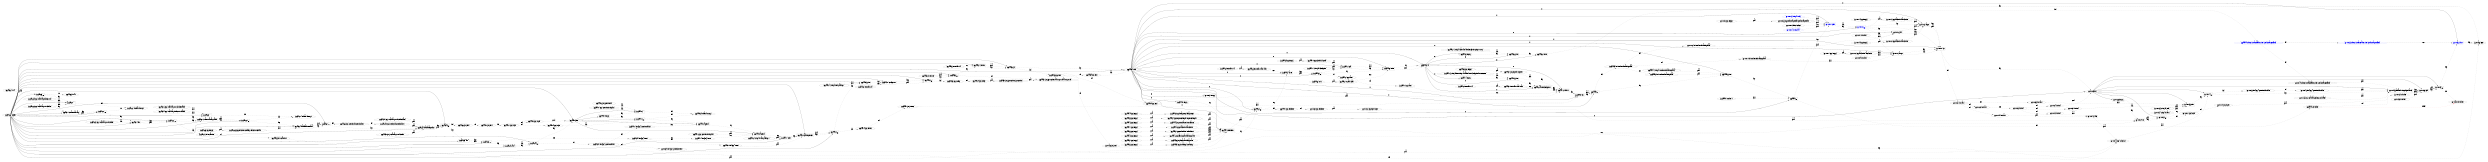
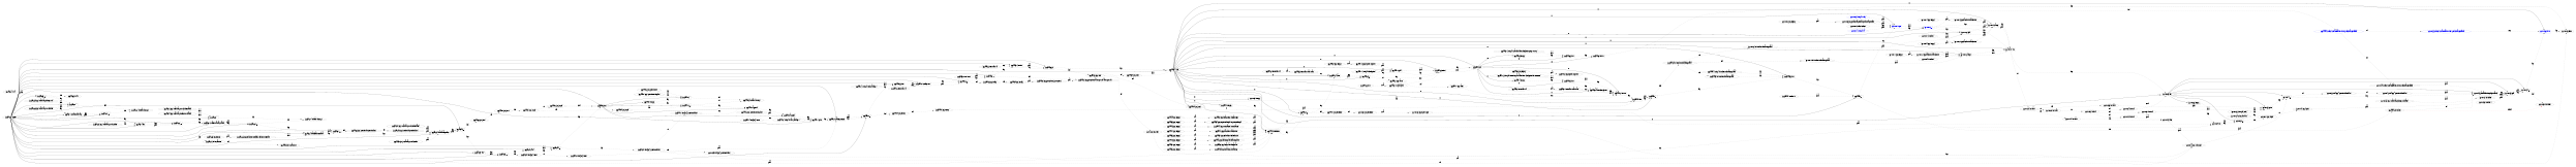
  digraph {
    rankdir=LR
    node [shape=ellipse style=dashed]
    edge [style=dotted]
    n1 [label="(88699885)Any(FLAGS)"]
    n2 [label="(88699886)Any.predict_source_file(predict_source_file)"]
    n3 [label="(88699884)load_final_test_data" shape=box]
    n4 [label="(88700037)int(end)"]
    n5 [label="(88700033)print" shape=box]
    n6 [label="(88700044)=" shape=box]
    n7 [label="(88699986)print" shape=box]
    n8 [label="(88699988)return" shape=box]
    n9 [label="(88700058)END" shape=""]
    n10 [label="(88699980)tensorflow(tf)"]
    n11 [label="(88699981)tensorflow.train(train)"]
    n12 [label="(88699982)latest_checkpoint" shape=box]
    n13 [label="(88699929)Any(config)"]
    n14 [label="(88699930)Any.gpu_options(gpu_options)"]
    n15 [label="(88699931)Any.gpu_options.allow_growth(allow_growth)"]
    n16 [label="(88699907)Any(question_string_list)"]
    n17 [label="(88699908)()" shape=box]
    n18 [label="(88699905)boolean(dummy_)"]
    n19 [label="(88699976)String(lit(Restoring Variables from Checkpoint for TextRNN))"]
    n20 [label="(88699975)print" shape=box]
    n21 [label="(88699978)restore" shape=box]
    n22 [label="(88699865)=" shape=box]
    n23 [label="(88699863)null(_)"]
    n24 [label="(88699870)()" shape=box]
    n25 [label="(88699871)create_voabulary" shape=box]
    n26 [label="(88699867)boolean(dummy_)"]
    n27 [label="(88699872)=" shape=box]
    n28 [label="(88699912)append" shape=box]
    n29 [label="(88699915)append" shape=box]
    n30 [label="(88699917)print" shape=box]
    n31 [label="(88699958)Any(FLAGS)"]
    n32 [label="(88699959)Any.is_training(is_training)"]
    n33 [label="(88699942)TextRNN" shape=box]
    n34 [label="(88699934)With" shape=diamond]
    n35 [label="(88699965)=" shape=box]
    n36 [label="(88699972)Add" shape=box]
    n37 [label="(88700008)range" shape=box]
    n38 [label="(88699968)exists" shape=box]
    n39 [color=blue fontcolor=blue label="(88700001)open" shape=box]
    n40 [label="(88700013)range" shape=box]
    n41 [label="(88700025)For" shape=diamond]
    n42 [label="(88699964)Saver" shape=box]
    n43 [label="(88699973)If" shape=diamond]
    n44 [color=blue fontcolor=blue label="(88700006)=" shape=box]
    n45 [label="(88699960)=" shape=box]
    n46 [label="(88699992)=" shape=box]
    n47 [label="(88700057)empty" shape=box]
    n48 [label="(88699940)empty" shape=box]
    n49 [label="(88699998)=" shape=box]
    n50 [label="(88700007)zip" shape=box]
    n51 [label="(88699993)print" shape=box]
    n52 [color=blue fontcolor=blue label="(88700056)close" shape=box]
    n53 [label="(88700018)Add" shape=box]
    n54 [label="(88699990)len" shape=box]
    n55 [label="(88699961)Any(saver)"]
    n56 [label="(88700045)get_label_using_logits_batch" shape=box]
    n57 [label="(88700053)Add" shape=box]
    n58 [label="(88700032)=" shape=box]
    n59 [label="(88700026)empty" shape=box]
    n60 [label="(88700054)=" shape=box]
    n61 [label="(88699985)empty" shape=box]
    n62 [label="(88699974)empty" shape=box]
    n63 [color=blue fontcolor=blue label="(88699999)codecs.StreamReaderWriter(predict_target_file_f)"]
    n64 [label="(88699941)Any(textRNN)"]
    n65 [label="(88699989)int(number_of_training_data)"]
    n66 [label="(88699996)int(index)"]
    n67 [label="(88700021)int(start)"]
    n68 [label="(88699950)Any.decay_steps(decay_steps)"]
    n69 [label="(88699977)Any(saver)"]
    n70 [label="(88700047)Any(logits)"]
    n71 [label="(88699954)Any.sequence_length(sequence_length)"]
    n72 [label="(88699969)Any(FLAGS)"]
    n73 [label="(88699970)Any.ckpt_dir(ckpt_dir)"]
    n74 [label="(88699955)int(vocab_size)"]
    n75 [label="(88700041)int(start)"]
    n76 [label="(88700043)Slice" shape=box]
    n77 [label="(88700040)Any(Subscript)"]
    n78 [label="(88699936)tensorflow(tf)"]
    n79 [label="(88699937)Session" shape=box]
    n80 [label="(88699938)AS" shape=box]
    n81 [label="(88700039)List[Any](question_id_list)"]
    n82 [label="(88699935)Any(sess)"]
    n83 [label="(88700028)Any(sess)"]
    n84 [label="(88699979)Any(sess)"]
    n85 [label="(88699939)Any(sess)"]
    n86 [label="(88700029)run" shape=box]
    n87 [label="(88699962)tensorflow(tf)"]
    n88 [label="(88699963)tensorflow.train(train)"]
    n89 [label="(88699911)List[Any](question_id_list)"]
    n90 [label="(88700020)Any.batch_size(batch_size)"]
    n91 [label="(88700031)Any.logits(logits)"]
    n92 [label="(88700051)int(index)"]
    n93 [label="(88700050)int(index)"]
    n94 [label="(88699943)Any(FLAGS)"]
    n95 [label="(88699944)Any.num_classes(num_classes)"]
    n96 [label="(88699893)=" shape=box]
    n97 [label="(88699895)[list]" shape=box]
    n98 [label="(88699888)Any(test)"]
    n99 [label="(88699896)=" shape=box]
    n100 [label="(88699900)Any(test)"]
    n101 [label="(88700049)codecs.StreamReaderWriter(predict_target_file_f)"]
    n102 [label="(88700030)Any(textRNN)"]
    n103 [label="(88700048)Any(vocabulary_index2word_label)"]
    n104 [label="(88699914)List[Any](testX)"]
    n105 [label="(88699949)Any(FLAGS)"]
    n106 [label="(88699901)Any(tuple)"]
    n107 [label="(88699902)Any(tuple)"]
    n108 [label="(88699909)Any(tuple)"]
    n109 [label="(88700000)codecs(codecs)"]
    n110 [label="(88699924)String(lit(end padding...))"]
    n111 [label="(88699923)print" shape=box]
    n112 [label="(88699927)ConfigProto" shape=box]
    n113 [label="(88699926)tensorflow(tf)"]
    n114 [label="(88699928)=" shape=box]
    n115 [label="(88699995)int(number_of_training_data)"]
    n116 [label="(88700016)int(number_of_training_data)"]
    n117 [label="(88700010)int(number_of_training_data)"]
    n118 [label="(88699892)Any(questionid_question_lists)"]
    n119 [label="(88699889)load_data_predict" shape=box]
    n120 [label="(88699947)Any(FLAGS)"]
    n121 [label="(88699948)Any.batch_size(batch_size)"]
    n122 [label="(88699997)number(0)"]
    n123 [label="(88699882)=" shape=box]
    n124 [label="(88699877)boolean(dummy_)"]
    n125 [label="(88699887)=" shape=box]
    n126 [label="(88700027)Any(logits)"]
    n127 [label="(88699880)()" shape=box]
    n128 [label="(88700019)Any(FLAGS)"]
    n129 [label="(88700038)List[Any](question_id_sublist)"]
    n130 [label="(88699904)empty" shape=box]
    n131 [label="(88699910)=" shape=box]
    n132 [label="(88699956)Any(FLAGS)"]
    n133 [label="(88699957)Any.embed_size(embed_size)"]
    n134 [label="(88699903)For" shape=diamond]
    n135 [label="(88699883)Any(questionid_question_lists)"]
    n136 [label="(88699925)Any(config)"]
    n137 [label="(88699862)START" shape=""]
    n138 [label="(88699920)pad_sequences" shape=box]
    n139 [label="(88699899)=" shape=box]
    n140 [label="(88699874)len" shape=box]
    n141 [label="(88699876)=" shape=box]
    n142 [label="(88699933)=" shape=box]
    n143 [label="(88699898)[list]" shape=box]
    n144 [label="(88699922)=" shape=box]
    n145 [label="(88699881)create_voabulary_label" shape=box]
    n146 [label="(88699897)List[Any](question_id_list)"]
    n147 [label="(88699873)int(vocab_size)"]
    n148 [label="(88699894)List[Any](testX)"]
    n149 [label="(88699919)Any(testX2)"]
    n150 [label="(88700017)number(1)"]
    n151 [label="(88700022)int(start)"]
    n152 [label="(88700023)int(end)"]
    n153 [label="(88700042)int(end)"]
    n154 [label="(88700024)int(end)"]
    n155 [label="(88699906)Any(question_id)"]
    n156 [label="(88699945)Any(FLAGS)"]
    n157 [label="(88699946)Any.learning_rate(learning_rate)"]
    n158 [label="(88699966)os(os)"]
    n159 [label="(88699967)os.path(path)"]
    n160 [label="(88700002)Any(FLAGS)"]
    n161 [label="(88700003)Any.predict_target_file(predict_target_file)"]
    n162 [label="(88699864)(null)"]
    n163 [label="(88699952)Any.decay_rate(decay_rate)"]
    n164 [color=blue fontcolor=blue label="(88700055)codecs.StreamReaderWriter(predict_target_file_f)"]
    n165 [label="(88699951)Any(FLAGS)"]
    n166 [label="(88700046)List[Any](question_id_sublist)"]
    n167 [label="(88699890)Any(vocabulary_word2index)"]
    n168 [label="(88700012)Any.batch_size(batch_size)"]
    n169 [label="(88700034)String(lit(start:))"]
    n170 [label="(88700035)int(start)"]
    n171 [label="(88699921)List[Any](testX)"]
    n172 [label="(88699916)Any(question_string_list)"]
    n173 [label="(88699984)Any.ckpt_dir(ckpt_dir)"]
    n174 [label="(88699991)Any(testX2)"]
    n175 [label="(88699983)Any(FLAGS)"]
    n176 [label="(88699891)Any(vocabulary_word2index_label)"]
    n177 [label="(88700015)Any.batch_size(batch_size)"]
    n178 [color=blue fontcolor=blue label="(88700004)String(lit(a))"]
    n179 [label="(88699875)Any(vocabulary_word2index)"]
    n180 [label="(88699953)Any(FLAGS)"]
    n181 [label="(88699971)String(lit(checkpoint))"]
    n182 [label="(88700052)number(1)"]
    n183 [label="(88699932)True(True)"]
    n184 [label="(88699878)Any(vocabulary_word2index_label)"]
    n185 [label="(88700014)Any(FLAGS)"]
    n186 [label="(88699879)Any(vocabulary_index2word_label)"]
    n187 [color=blue fontcolor=blue label="(88700005)String(lit(utf8))"]
    n188 [label="(88699868)Any(vocabulary_word2index)"]
    n189 [label="(88699994)String(lit(number_of_training_data:))"]
    n190 [label="(88700011)Any(FLAGS)"]
    n191 [label="(88700009)number(0)"]
    n192 [label="(88699869)Any(vocabulary_index2word)"]
    n193 [label="(88700036)String(lit(;end:))"]
    n194 [label="(88699987)String(lit(Can't find the checkpoint.going to stop))"]
    n195 [label="(88699918)String(lit(start padding....))"]
    n1 -> n2 [label=qual]
    n2 -> n3 [label=para]
    n3 -> n125 [label=dep]
    n3 -> n125 [label=para]
    n4 -> n5 [label=para]
    n5 -> n6 [label=dep]
    n6 -> n56 [label=dep]
    n6 -> n129 [label=def]
    n7 -> n8 [label=dep]
    n8 -> n9 [label=dep]
    n10 -> n11 [label=qual]
    n11 -> n12 [label=recv]
    n12 -> n21 [label=dep]
    n12 -> n21 [label=para]
    n13 -> n14 [label=qual]
    n14 -> n15 [label=qual]
    n16 -> n17 [label=para]
    n17 -> n18 [label=def]
    n19 -> n20 [label=para]
    n20 -> n12 [label=dep]
    n20 -> n21 [label=dep]
    n21 -> n54 [label=dep]
    n22 -> n23 [label=def]
    n22 -> n24 [label=dep]
    n22 -> n25 [label=dep]
    n24 -> n26 [label=def]
    n25 -> n27 [label=dep]
    n25 -> n27 [label=para]
    n27 -> n26 [label=def]
    n27 -> n140 [label=dep]
    n28 -> n29 [label=dep]
    n29 -> n30 [label=dep]
    n30 -> n138 [label=dep]
    n31 -> n32 [label=qual]
    n32 -> n33 [label=para]
    n33 -> n45 [label=dep]
    n33 -> n45 [label=para]
    n34 -> n33 [label=T style=""]
    n34 -> n35 [label=T style=""]
    n34 -> n36 [label=T style=""]
    n34 -> n37 [label=T style=""]
    n34 -> n38 [label=T style=""]
    n34 -> n39 [label=T style=""]
    n34 -> n40 [label=T style=""]
    n34 -> n41 [label=T style=""]
    n34 -> n42 [label=T style=""]
    n34 -> n43 [label=T style=""]
    n34 -> n44 [label=T style=""]
    n34 -> n45 [label=T style=""]
    n34 -> n46 [label=T style=""]
    n34 -> n47 [label=F style=""]
    n34 -> n48 [label=T style=""]
    n34 -> n49 [label=T style=""]
    n34 -> n50 [label=T style=""]
    n34 -> n51 [label=T style=""]
    n34 -> n52 [label=T style=""]
    n34 -> n53 [label=T style=""]
    n34 -> n54 [label=T style=""]
    n35 -> n36 [label=dep]
    n35 -> n38 [label=dep]
    n35 -> n55 [label=def]
    n36 -> n38 [label=dep]
    n36 -> n38 [label=para]
    n37 -> n50 [label=dep]
    n37 -> n50 [label=para]
    n38 -> n43 [label=dep]
    n38 -> n43 [label=cond]
    n39 -> n44 [label=dep]
    n39 -> n44 [label=para]
    n40 -> n50 [label=dep]
    n40 -> n50 [label=para]
    n41 -> n5 [style=solid]
    n41 -> n6 [style=solid]
    n41 -> n56 [style=solid]
    n41 -> n57 [style=solid]
    n41 -> n58 [style=solid]
    n41 -> n59 [style=solid]
    n41 -> n60 [style=solid]
    n42 -> n35 [label=dep]
    n42 -> n35 [label=para]
    n43 -> n7 [label=F style=""]
    n43 -> n8 [label=F style=""]
    n43 -> n12 [label=T style=""]
    n43 -> n20 [label=T style=""]
    n43 -> n21 [label=T style=""]
    n43 -> n61 [label=F style=""]
    n43 -> n62 [label=T style=""]
    n44 -> n37 [label=dep]
    n44 -> n40 [label=dep]
    n44 -> n50 [label=dep]
    n44 -> n53 [label=dep]
    n44 -> n63 [label=def]
    n45 -> n42 [label=dep]
    n45 -> n64 [label=def]
    n46 -> n51 [label=dep]
    n46 -> n65 [label=def]
    n47 -> n9 [label=dep]
    n48 -> n33 [label=dep]
    n49 -> n39 [label=dep]
    n49 -> n66 [label=def]
    n50 -> n41 [label=dep]
    n50 -> n67 [label=def]
    n51 -> n49 [label=dep]
    n52 -> n9 [label=dep]
    n53 -> n40 [label=dep]
    n53 -> n40 [label=para]
    n54 -> n46 [label=dep]
    n54 -> n46 [label=para]
    n55 -> n69 [label=ref]
    n56 -> n57 [label=dep]
    n57 -> n60 [label=dep]
    n57 -> n60 [label=para]
    n58 -> n5 [label=dep]
    n58 -> n126 [label=def]
    n59 -> n86 [label=dep]
    n60 -> n52 [label=dep]
    n60 -> n93 [label=def]
    n61 -> n7 [label=dep]
    n62 -> n20 [label=dep]
    n63 -> n101 [label=ref]
    n63 -> n164 [label=ref]
    n64 -> n102 [label=ref]
    n65 -> n115 [label=ref]
    n65 -> n116 [label=ref]
    n65 -> n117 [label=ref]
    n66 -> n92 [label=ref]
    n66 -> n93 [color=red label=re_def]
    n67 -> n75 [label=ref]
    n67 -> n151 [label=ref]
    n67 -> n170 [label=ref]
    n68 -> n33 [label=para]
    n69 -> n21 [label=recv]
    n70 -> n56 [label=para]
    n71 -> n33 [label=para]
    n72 -> n73 [label=qual]
    n73 -> n36 [label=para]
    n74 -> n33 [label=para]
    n75 -> n76 [label=para]
    n76 -> n77 [label=para]
    n77 -> n6 [label=para]
    n78 -> n79 [label=recv]
    n79 -> n80 [label=dep]
    n79 -> n80 [label=para]
    n80 -> n34 [label=dep]
    n80 -> n82 [label=def]
    n81 -> n77 [label=qual]
    n82 -> n83 [label=ref]
    n82 -> n84 [label=ref]
    n82 -> n85 [label=ref]
    n83 -> n86 [label=recv]
    n84 -> n21 [label=para]
    n85 -> n34 [label=para]
    n86 -> n58 [label=dep]
    n86 -> n58 [label=para]
    n87 -> n88 [label=qual]
    n88 -> n42 [label=recv]
    n89 -> n28 [label=recv]
    n90 -> n40 [label=para]
    n91 -> n86 [label=para]
    n92 -> n57 [label=para]
    n94 -> n95 [label=qual]
    n95 -> n33 [label=para]
    n96 -> n97 [label=dep]
    n96 -> n98 [label=def]
    n97 -> n99 [label=dep]
    n97 -> n99 [label=para]
    n98 -> n100 [label=ref]
    n99 -> n143 [label=dep]
    n99 -> n148 [label=def]
    n100 -> n106 [label=def]
    n101 -> n56 [label=para]
    n102 -> n91 [label=qual]
    n103 -> n56 [label=para]
    n104 -> n29 [label=recv]
    n105 -> n68 [label=qual]
    n106 -> n107 [label=ref]
    n106 -> n108 [label=ref]
    n107 -> n134 [label=cond]
    n108 -> n131 [label=para]
    n109 -> n39 [label=recv]
    n110 -> n111 [label=para]
    n111 -> n112 [label=dep]
    n112 -> n114 [label=dep]
    n112 -> n114 [label=para]
    n113 -> n112 [label=recv]
    n114 -> n136 [label=def]
    n114 -> n142 [label=dep]
    n115 -> n51 [label=para]
    n116 -> n53 [label=para]
    n117 -> n37 [label=para]
    n118 -> n119 [label=para]
    n119 -> n96 [label=dep]
    n119 -> n96 [label=para]
    n120 -> n121 [label=qual]
    n121 -> n33 [label=para]
    n122 -> n49 [label=para]
    n123 -> n3 [label=dep]
    n123 -> n124 [label=def]
    n125 -> n119 [label=dep]
    n125 -> n135 [label=def]
    n126 -> n70 [label=ref]
    n127 -> n124 [label=def]
    n128 -> n90 [label=qual]
    n129 -> n166 [label=ref]
    n130 -> n17 [label=dep]
    n130 -> n131 [label=dep]
    n131 -> n18 [label=def]
    n131 -> n28 [label=dep]
    n132 -> n133 [label=qual]
    n133 -> n33 [label=para]
    n134 -> n17 [style=solid]
    n134 -> n28 [style=solid]
    n134 -> n29 [style=solid]
    n134 -> n130 [style=solid]
    n134 -> n131 [style=solid]
    n135 -> n118 [label=ref]
    n136 -> n13 [label=ref]
    n137 -> n3 [style=solid]
    n137 -> n22 [style=solid]
    n137 -> n24 [style=solid]
    n137 -> n25 [style=solid]
    n137 -> n27 [style=solid]
    n137 -> n30 [style=solid]
    n137 -> n34 [style=solid]
    n137 -> n79 [style=solid]
    n137 -> n80 [style=solid]
    n137 -> n96 [style=solid]
    n137 -> n97 [style=solid]
    n137 -> n99 [style=solid]
    n137 -> n111 [style=solid]
    n137 -> n112 [style=solid]
    n137 -> n114 [style=solid]
    n137 -> n119 [style=solid]
    n137 -> n123 [style=solid]
    n137 -> n125 [style=solid]
    n137 -> n127 [style=solid]
    n137 -> n134 [style=solid]
    n137 -> n138 [style=solid]
    n137 -> n139 [style=solid]
    n137 -> n140 [style=solid]
    n137 -> n141 [style=solid]
    n137 -> n142 [style=solid]
    n137 -> n143 [style=solid]
    n137 -> n144 [style=solid]
    n137 -> n145 [style=solid]
    n138 -> n144 [label=dep]
    n138 -> n144 [label=para]
    n139 -> n134 [label=dep]
    n139 -> n146 [label=def]
    n140 -> n141 [label=dep]
    n140 -> n141 [label=para]
    n141 -> n127 [label=dep]
    n141 -> n145 [label=dep]
    n141 -> n147 [label=def]
    n142 -> n15 [label=def]
    n142 -> n79 [label=dep]
    n143 -> n139 [label=dep]
    n143 -> n139 [label=para]
    n144 -> n111 [label=dep]
    n144 -> n149 [label=def]
    n145 -> n123 [label=dep]
    n145 -> n123 [label=para]
    n146 -> n77 [label=ref]
    n146 -> n81 [label=ref]
    n146 -> n89 [label=ref]
    n147 -> n74 [label=ref]
-   n148 -> n104 [label=ref]
    n148 -> n171 [label=ref]
    n149 -> n174 [label=ref]
    n150 -> n53 [label=para]
    n151 -> n152 [label=def]
    n152 -> n4 [label=ref]
    n152 -> n153 [label=ref]
    n152 -> n154 [label=ref]
    n153 -> n76 [label=para]
    n154 -> n41 [label=cond]
    n155 -> n17 [label=para]
    n156 -> n157 [label=qual]
    n157 -> n33 [label=para]
    n158 -> n159 [label=qual]
    n159 -> n38 [label=recv]
    n160 -> n161 [label=qual]
    n161 -> n39 [label=para]
    n162 -> n22 [label=para]
    n163 -> n33 [label=para]
    n164 -> n52 [label=recv]
    n165 -> n163 [label=qual]
    n166 -> n56 [label=para]
    n167 -> n119 [label=para]
    n168 -> n37 [label=para]
    n169 -> n5 [label=para]
    n170 -> n5 [label=para]
    n171 -> n138 [label=para]
    n172 -> n29 [label=para]
    n173 -> n12 [label=para]
    n174 -> n54 [label=para]
    n175 -> n173 [label=qual]
    n176 -> n119 [label=para]
    n177 -> n40 [label=para]
    n178 -> n39 [label=para]
    n179 -> n140 [label=para]
    n180 -> n71 [label=qual]
    n181 -> n36 [label=para]
    n182 -> n57 [label=para]
    n183 -> n142 [label=para]
    n184 -> n127 [label=para]
    n185 -> n177 [label=qual]
    n186 -> n127 [label=para]
    n187 -> n39 [label=para]
    n188 -> n24 [label=para]
    n189 -> n51 [label=para]
    n190 -> n168 [label=qual]
    n191 -> n37 [label=para]
    n192 -> n24 [label=para]
    n193 -> n5 [label=para]
    n194 -> n7 [label=para]
    n195 -> n30 [label=para]
  }
